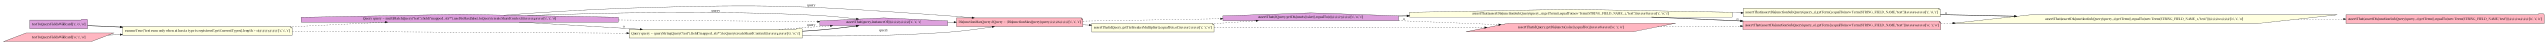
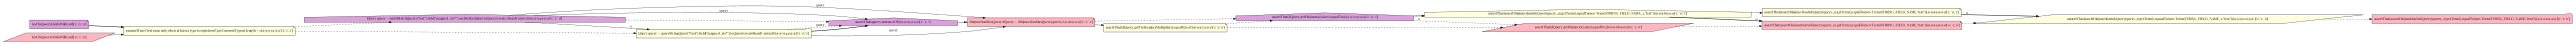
  digraph {
    fontname="Playfair Display"
    rankdir=LR
    node [fillcolor=lightyellow fontname="Playfair Display" shape=note style=filled]
    edge [fontname="Playfair Display" style=dashed]
    n1 [fillcolor=plum label="assertThat(query,instanceOf())@@@5@@@['1', '1', '1']" shape=house]
    n2 [fillcolor=lightpink label="DisjunctionMaxQuery dQuery = (DisjunctionMaxQuery)query@@@6@@@['1', '1', '1']"]
    n3 [label="assertThat(dQuery.getTieBreakerMultiplier(),equalTo(1.0f))@@@7@@@['1', '1', '0']"]
    n4 [fillcolor=plum label="assertThat(dQuery.getDisjuncts().size(),equalTo(2))@@@7@@@['1', '0', '1']" shape=house]
    n5 [label="assertThat(assertDisjunctionSubQuery(query,,1).getTerm(),equalTo(new Term(STRING_FIELD_NAME,\"test\")))@@@9@@@['1', '0', '1']"]
    n6 [label="assertThat(assertDisjunctionSubQuery(query,,1).getTerm(),equalTo(new Term(STRING_FIELD_NAME_2,\"test\")))@@@10@@@['0', '1', '0']" shape=parallelogram]
    n7 [fillcolor=lightpink label="assertThat(assertDisjunctionSubQuery(query,,2).getTerm(),equalTo(new Term(STRING_FIELD_NAME,\"test\")))@@@11@@@['0', '1', '0']" shape=folder]
    n8 [fillcolor=lightpink label="assertThat(assertDisjunctionSubQuery(query,,0).getTerm(),equalTo(new Term(STRING_FIELD_NAME,\"test\")))@@@9@@@['0', '1', '0']"]
-   n9 [fillcolor=plum label="testToQueryFieldsWildcard['1', '0', '0']" shape=folder]
+   n9 [fillcolor=plum label="testToQueryFieldsWildcard['1', '0', '0']"]
    n10 [label="assumeTrue(\"test runs only when at least a type is registered\",getCurrentTypes().length > 0)@@@3@@@['1', '1', '1']"]
    n11 [fillcolor=plum label="Query query = multiMatchQuery(\"test\").field(\"mapped_str*\").useDisMax(false).toQuery(createShardContext())@@@4@@@['1', '1', '0']" shape=house]
    n12 [label="Query query = queryStringQuery(\"test\").field(\"mapped_str*\").toQuery(createShardContext())@@@4@@@['0', '0', '1']" shape=folder]
    n13 [label="assertThat(assertDisjunctionSubQuery(query,,0).getTerm(),equalTo(new Term(STRING_FIELD_NAME_2,\"test\")))@@@8@@@['1', '0', '1']" shape=house]
    n14 [fillcolor=lightpink label="testToQueryFieldsWildcard['0', '1', '0']" shape=parallelogram]
    n15 [fillcolor=lightpink label="assertThat(dQuery.getDisjuncts().size(),equalTo(3))@@@8@@@['0', '1', '0']" shape=parallelogram]
    n1 -> n2 [style=solid]
    n2 -> n3 [style=solid]
    n2 -> n4
    n3 -> n4
    n3 -> n15
    n4 -> n13 [style=bold]
    n4 -> n15 [label=0]
    n5 -> n6 [label=0 style=bold]
    n6 -> n7
    n8 -> n6
    n9 -> n10 [style=bold]
    n10 -> n11
    n10 -> n12
    n11 -> n1 [label=query style=solid]
    n11 -> n1
    n11 -> n2 [label=query style=solid]
    n11 -> n12 [label=0 style=solid]
    n12 -> n1 [style=bold]
    n12 -> n1 [label=query]
    n12 -> n2 [label=query style=solid]
    n13 -> n5 [style=solid]
    n13 -> n8 [label=0 style=bold]
    n14 -> n10 [style=solid]
    n15 -> n8
  }
